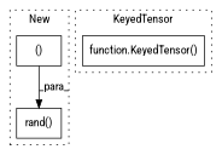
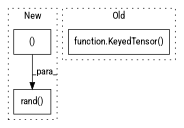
  digraph {
    fontname="Roboto Condensed"
    node [a=75 shape=box fontname="Roboto Condensed"]
    n1 [a=54 l=6 label="()" s=5929]
    n2 [l="11,1" label="rand()" s="5916,5936"]
    n3 [l=124 label="function.KeyedTensor()" s=6618]
    subgraph cluster_1 {
      label=New
      style=dotted
      n1
      n2
    }
    subgraph cluster_2 {
-     label=KeyedTensor
+     label=Old
      style=dotted
      n3
    }
    n1 -> n2 [label=_para_ fontname="Roboto Condensed"]
  }
